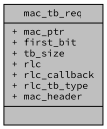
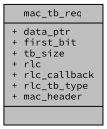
  digraph {
    fontname="Source Code Pro"
-   n1 [color=black fillcolor=grey75 fontcolor=black fontname="Source Code Pro" fontsize=10 height=0.2 label="{mac_tb_req\n|+ mac_ptr\l+ first_bit\l+ tb_size\l+ rlc\l+ rlc_callback\l+ rlc_tb_type\l+ mac_header\l|}" shape=record style=filled width=0.4]
+   n1 [color=black fillcolor=grey75 fontcolor=black fontname="Source Code Pro" fontsize=10 height=0.2 label="{mac_tb_req\n|+ data_ptr\l+ first_bit\l+ tb_size\l+ rlc\l+ rlc_callback\l+ rlc_tb_type\l+ mac_header\l|}" shape=record style=filled width=0.4]
  }
